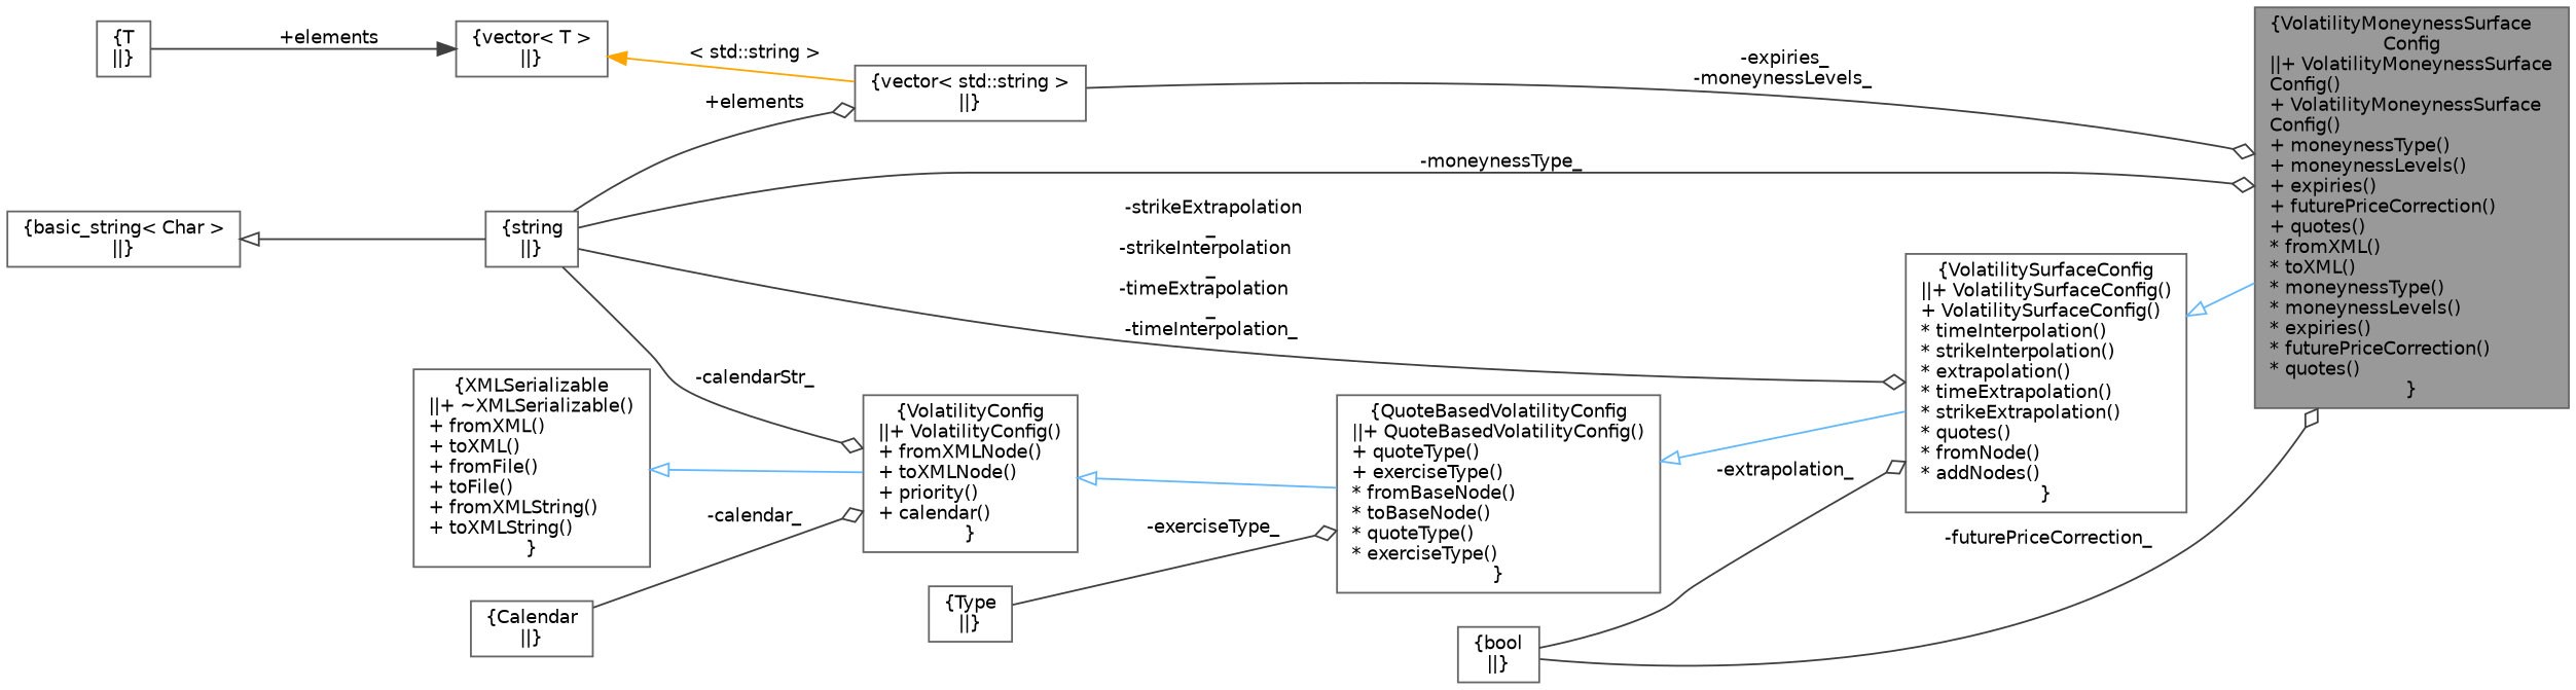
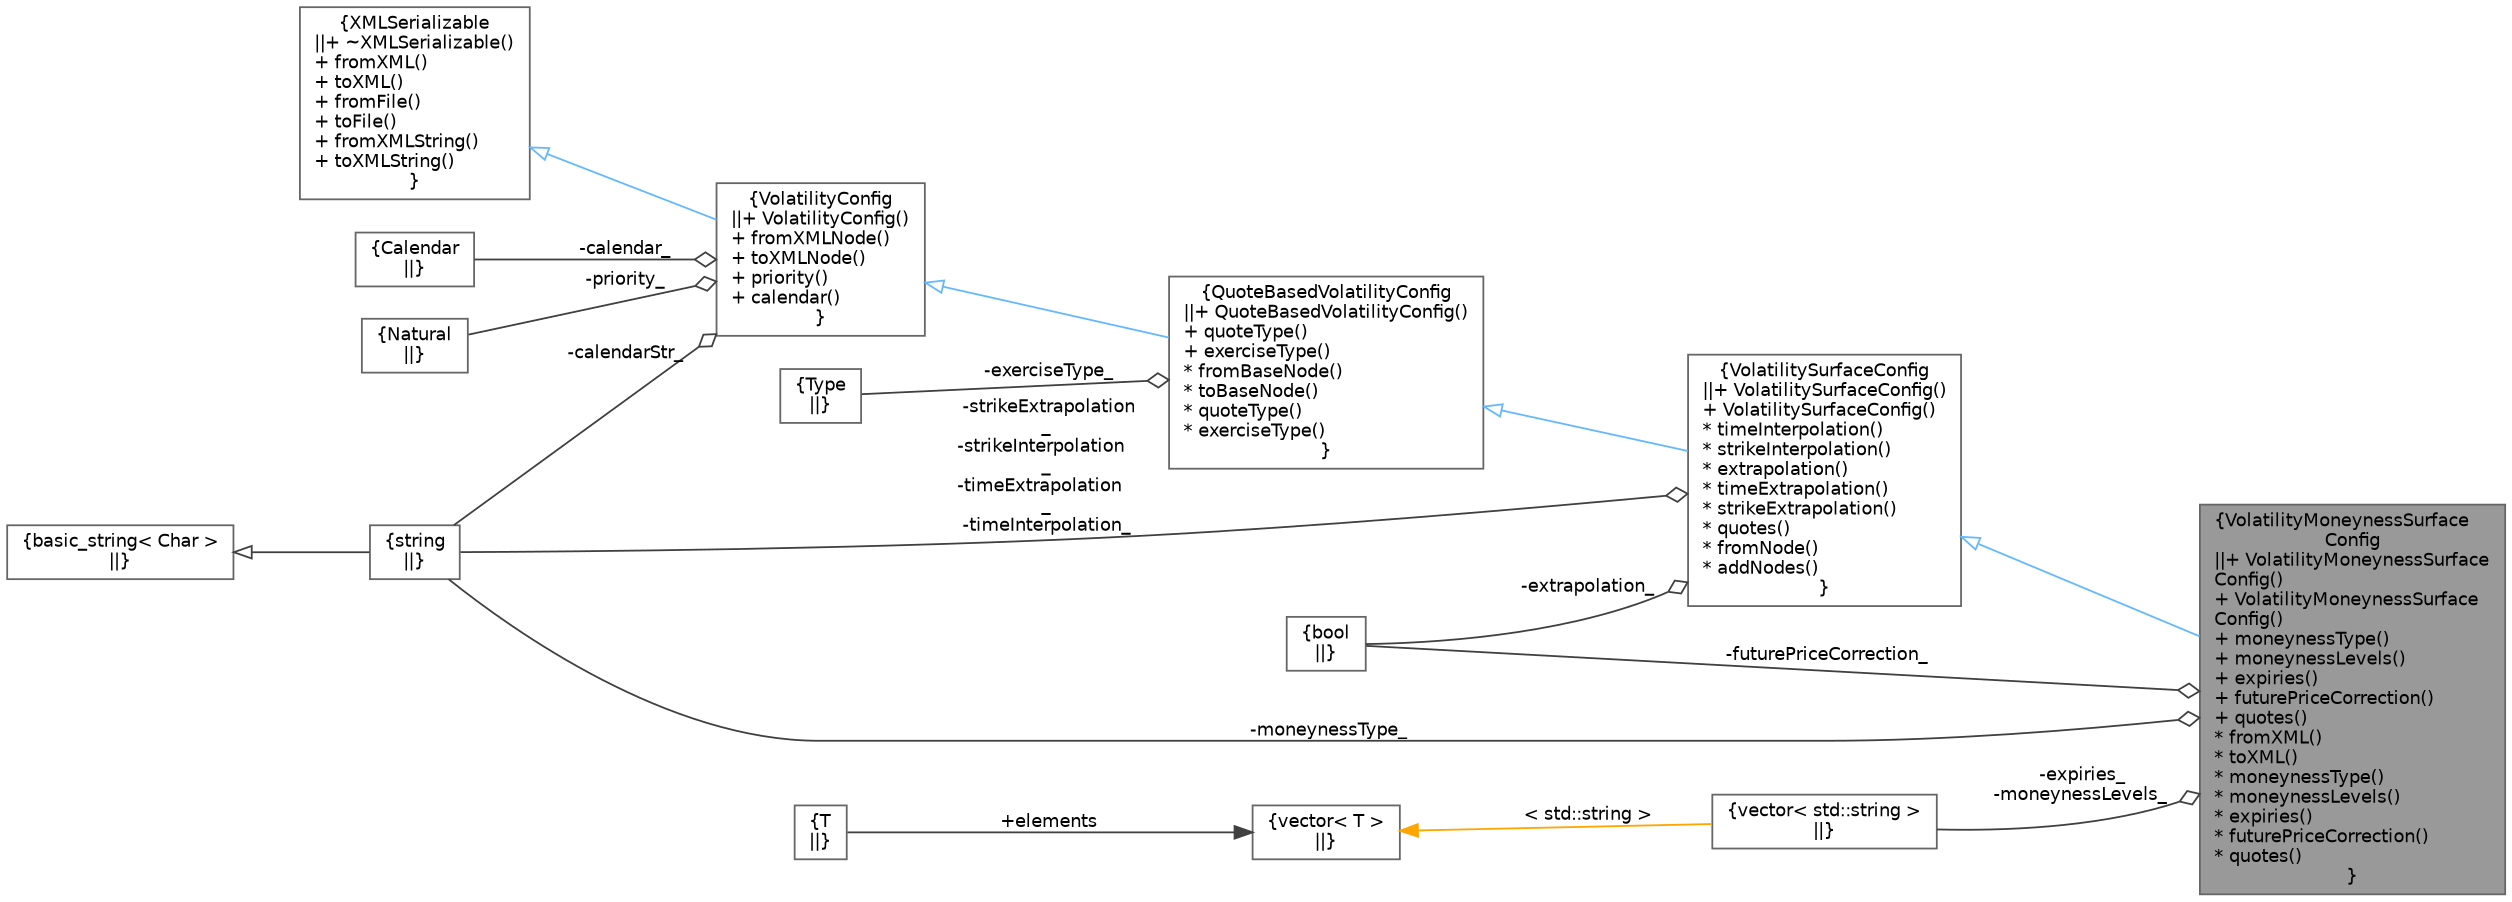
  digraph {
    rankdir=LR
    node [color=gray40 fillcolor=white fontname=Helvetica fontsize=10 shape=box style=filled]
    edge [color=grey25 fontname=Helvetica fontsize=10 labelfontname=Helvetica labelfontsize=10 style=solid arrowhead=odiamond]
    n1 [fillcolor=grey60 fontcolor=black height=0.2 label="{VolatilityMoneynessSurface\lConfig\n||+ VolatilityMoneynessSurface\lConfig()\l+ VolatilityMoneynessSurface\lConfig()\l+ moneynessType()\l+ moneynessLevels()\l+ expiries()\l+ futurePriceCorrection()\l+ quotes()\l* fromXML()\l* toXML()\l* moneynessType()\l* moneynessLevels()\l* expiries()\l* futurePriceCorrection()\l* quotes()\l}" width=0.4]
    n2 [height=0.2 label="{VolatilitySurfaceConfig\n||+ VolatilitySurfaceConfig()\l+ VolatilitySurfaceConfig()\l* timeInterpolation()\l* strikeInterpolation()\l* extrapolation()\l* timeExtrapolation()\l* strikeExtrapolation()\l* quotes()\l* fromNode()\l* addNodes()\l}" width=0.4]
    n3 [height=0.2 label="{QuoteBasedVolatilityConfig\n||+ QuoteBasedVolatilityConfig()\l+ quoteType()\l+ exerciseType()\l* fromBaseNode()\l* toBaseNode()\l* quoteType()\l* exerciseType()\l}" width=0.4]
    n4 [height=0.2 label="{VolatilityConfig\n||+ VolatilityConfig()\l+ fromXMLNode()\l+ toXMLNode()\l+ priority()\l+ calendar()\l}" width=0.4]
    n5 [height=0.2 label="{XMLSerializable\n||+ ~XMLSerializable()\l+ fromXML()\l+ toXML()\l+ fromFile()\l+ toFile()\l+ fromXMLString()\l+ toXMLString()\l}" width=0.4]
    n6 [height=0.2 label="{Calendar\n||}" width=0.4]
    n7 [height=0.2 label="{string\n||}" width=0.4]
    n8 [height=0.2 label="{vector\< std::string \>\n||}" width=0.4]
    n9 [height=0.2 label="{basic_string\< Char \>\n||}" width=0.4]
+   n10 [height=0.2 label="{Natural\n||}" width=0.4]
    n11 [height=0.2 label="{Type\n||}" width=0.4]
    n12 [height=0.2 label="{bool\n||}" width=0.4]
    n13 [height=0.2 label="{vector\< T \>\n||}" width=0.4]
    n14 [height=0.2 label="{T\n||}" width=0.4]
    n2 -> n1 [arrowtail=onormal color=steelblue1 dir=back arrowhead=""]
    n3 -> n2 [arrowtail=onormal color=steelblue1 dir=back arrowhead=""]
    n4 -> n3 [arrowtail=onormal color=steelblue1 dir=back arrowhead=""]
    n5 -> n4 [arrowtail=onormal color=steelblue1 dir=back arrowhead=""]
    n6 -> n4 [label=" -calendar_"]
    n7 -> n1 [label=" -moneynessType_"]
    n7 -> n2 [label=" -strikeExtrapolation\l_\n-strikeInterpolation\l_\n-timeExtrapolation\l_\n-timeInterpolation_"]
    n7 -> n4 [label=" -calendarStr_"]
-   n7 -> n8 [label=" +elements"]
    n8 -> n1 [label=" -expiries_\n-moneynessLevels_"]
    n9 -> n7 [arrowtail=onormal dir=back arrowhead=""]
+   n10 -> n4 [label=" -priority_"]
    n11 -> n3 [label=" -exerciseType_"]
    n12 -> n1 [label=" -futurePriceCorrection_"]
    n12 -> n2 [label=" -extrapolation_"]
    n13 -> n8 [color=orange dir=back label=" \< std::string \>" arrowhead=""]
    n14 -> n13 [arrowhead=normal label=" +elements"]
  }
